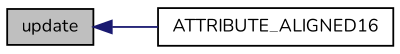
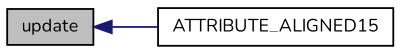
  digraph {
    rankdir=LR
    fontname=Nunito
    node [color=black fontname=Nunito fontsize=10 shape=record style=filled]
    n1 [fillcolor=grey75 fontcolor=black height=0.2 label=update width=0.4]
-   n2 [fillcolor=white height=0.2 label=ATTRIBUTE_ALIGNED16 width=0.4]
+   n2 [fillcolor=white height=0.2 label=ATTRIBUTE_ALIGNED15 width=0.4]
    n1 -> n2 [color=midnightblue dir=back fontname=Nunito fontsize=10 labelfontname=Helvetica labelfontsize=10 style=solid]
  }
